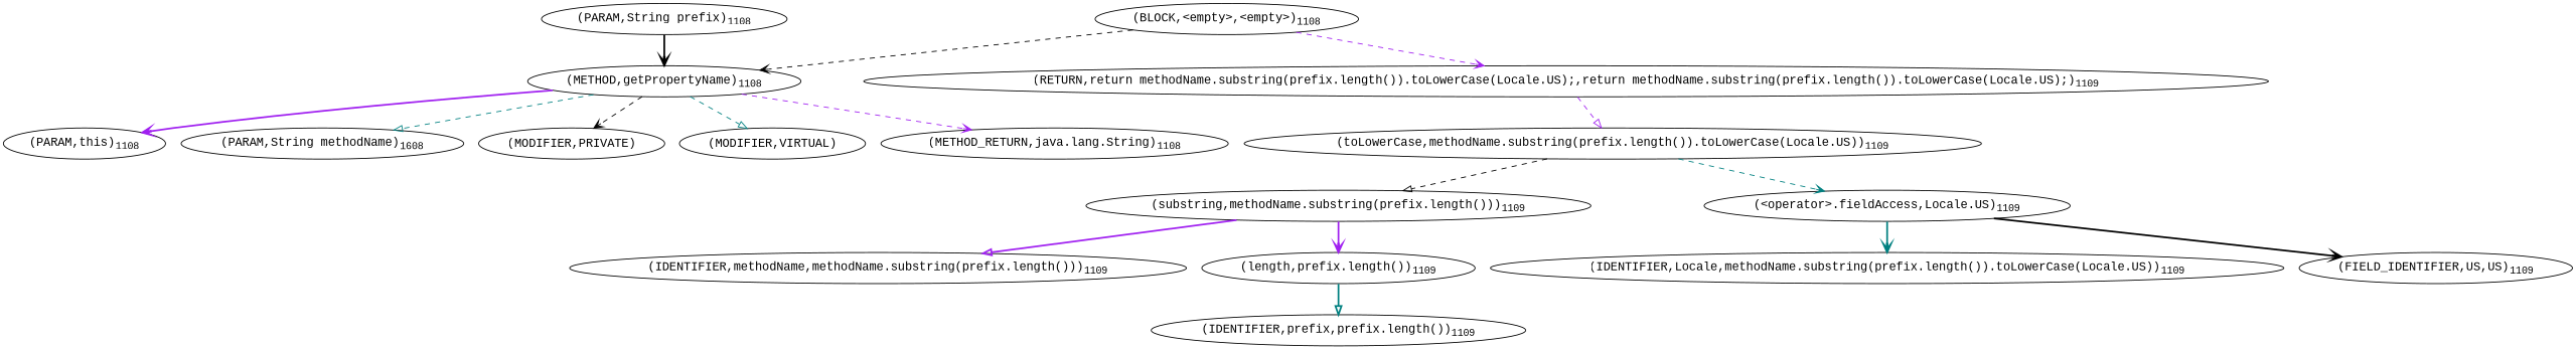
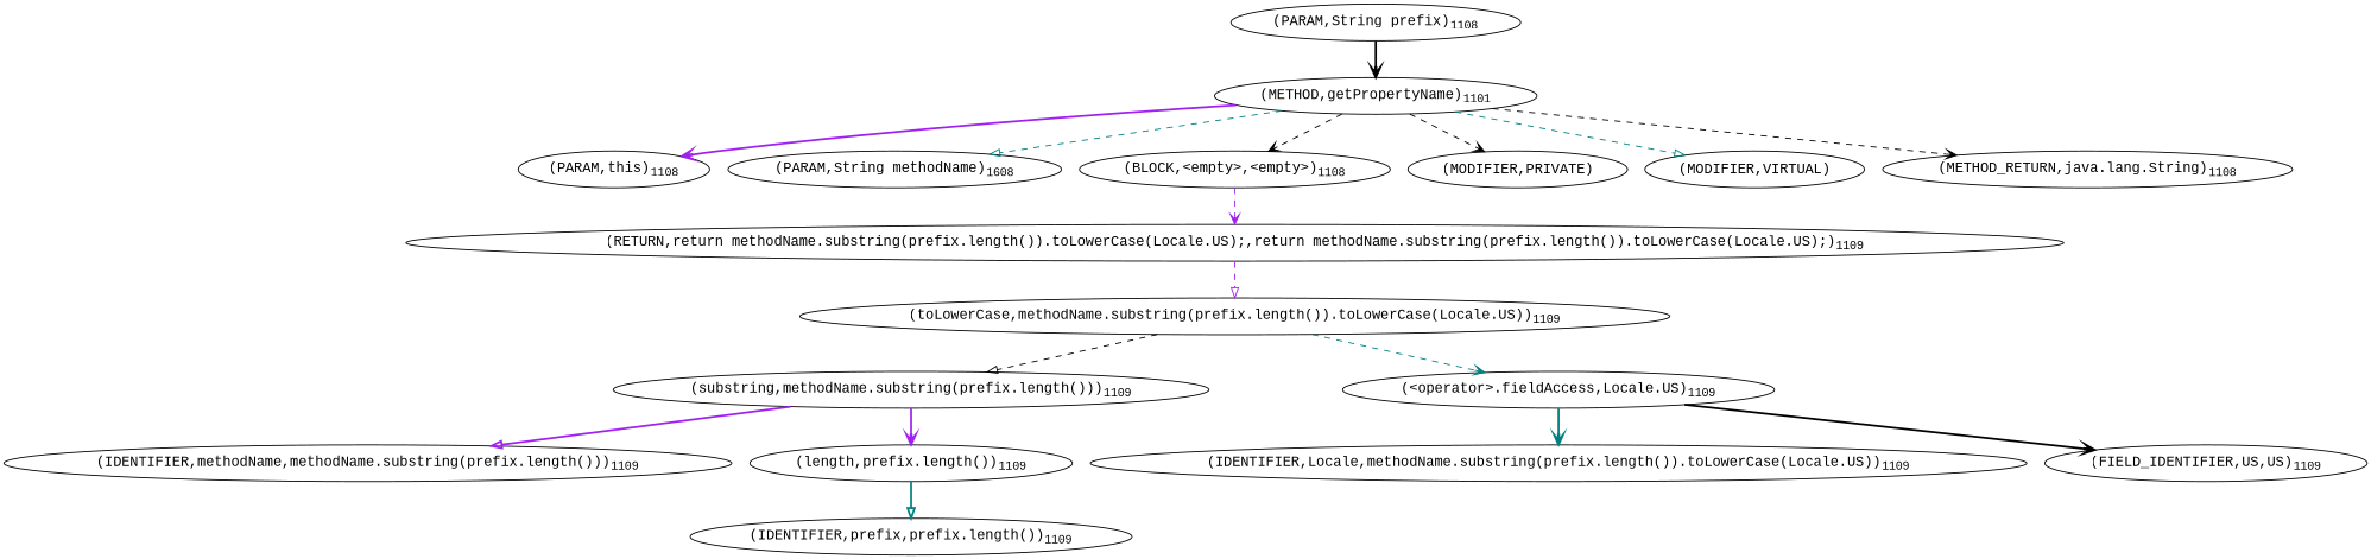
  digraph {
    fontname="Liberation Mono"
    node [fontname="Liberation Mono"]
    edge [arrowhead=vee color=black fontname="Liberation Mono" style=dashed]
-   n1 [label=<(METHOD,getPropertyName)<SUB>1108</SUB>>]
+   n1 [label=<(METHOD,getPropertyName)<SUB>1101</SUB>>]
    n2 [label=<(PARAM,this)<SUB>1108</SUB>>]
    n3 [label=<(PARAM,String methodName)<SUB>1608</SUB>>]
    n4 [label=<(BLOCK,&lt;empty&gt;,&lt;empty&gt;)<SUB>1108</SUB>>]
    n5 [label=<(MODIFIER,PRIVATE)>]
    n6 [label=<(MODIFIER,VIRTUAL)>]
    n7 [label=<(METHOD_RETURN,java.lang.String)<SUB>1108</SUB>>]
    n8 [label=<(PARAM,String prefix)<SUB>1108</SUB>>]
    n9 [label=<(RETURN,return methodName.substring(prefix.length()).toLowerCase(Locale.US);,return methodName.substring(prefix.length()).toLowerCase(Locale.US);)<SUB>1109</SUB>>]
    n10 [label=<(toLowerCase,methodName.substring(prefix.length()).toLowerCase(Locale.US))<SUB>1109</SUB>>]
    n11 [label=<(substring,methodName.substring(prefix.length()))<SUB>1109</SUB>>]
    n12 [label=<(&lt;operator&gt;.fieldAccess,Locale.US)<SUB>1109</SUB>>]
    n13 [label=<(IDENTIFIER,methodName,methodName.substring(prefix.length()))<SUB>1109</SUB>>]
    n14 [label=<(length,prefix.length())<SUB>1109</SUB>>]
    n15 [label=<(IDENTIFIER,Locale,methodName.substring(prefix.length()).toLowerCase(Locale.US))<SUB>1109</SUB>>]
    n16 [label=<(FIELD_IDENTIFIER,US,US)<SUB>1109</SUB>>]
    n17 [label=<(IDENTIFIER,prefix,prefix.length())<SUB>1109</SUB>>]
    n1 -> n2 [color=purple style=bold]
    n1 -> n3 [arrowhead=onormal color=teal]
-   n4 -> n1
+   n1 -> n4
    n1 -> n5
    n1 -> n6 [arrowhead=onormal color=teal]
-   n1 -> n7 [color=purple]
+   n1 -> n7
    n4 -> n9 [color=purple]
    n8 -> n1 [style=bold]
    n9 -> n10 [arrowhead=onormal color=purple]
    n10 -> n11 [arrowhead=onormal]
    n10 -> n12 [color=teal]
    n11 -> n13 [arrowhead=onormal color=purple style=bold]
    n11 -> n14 [color=purple style=bold]
    n12 -> n15 [color=teal style=bold]
    n12 -> n16 [style=bold]
    n14 -> n17 [arrowhead=onormal color=teal style=bold]
  }
